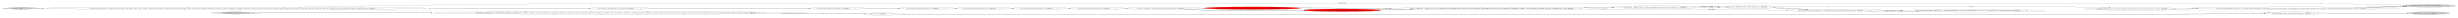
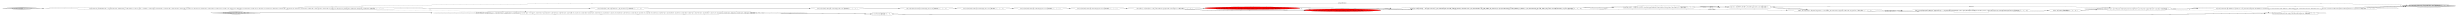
  digraph {
    fontname="JetBrains Mono"
    rankdir=LR
    node [fillcolor=white fontname="JetBrains Mono" shape=ellipse style=filled]
    edge [fontname="JetBrains Mono" style=bold]
    n1 [fillcolor=lightgray label="testParse3DPolygon['1', '0', '0']" shape=diamond]
    n2 [label="XContentBuilder polygonGeoJson = XContentFactory.jsonBuilder().startObject().field(\"type\",\"Polygon\").startArray(\"coordinates\").startArray().startArray().value(100.0).value(1.0).value(10.0).endArray().startArray().value(101.0).value(1.0).value(10.0).endArray().startArray().value(101.0).value(0.0).value(10.0).endArray().startArray().value(100.0).value(0.0).value(10.0).endArray().startArray().value(100.0).value(1.0).value(10.0).endArray().endArray().endArray().endObject()@@@3@@@['1', '1', '0']"]
    n3 [label="XContentBuilder polygonGeoJson = XContentFactory.jsonBuilder().startObject().field(\"type\",\"Polygon\").startArray(\"coordinates\").startArray().startArray().value(100.0).value(1.0).value(10.0).endArray().startArray().value(101.0).value(1.0).endArray().startArray().value(101.0).value(0.0).value(10.0).endArray().startArray().value(100.0).value(0.0).value(10.0).endArray().startArray().value(100.0).value(1.0).value(10.0).endArray().endArray().endArray().endObject()@@@3@@@['0', '0', '1']"]
    n4 [fillcolor=lightgray label="assertGeometryEquals(p,polygonGeoJson,false)@@@22@@@['1', '1', '0']"]
    n5 [label="List<Coordinate> shellCoordinates = new ArrayList<>()@@@4@@@['1', '1', '0']"]
    n6 [label="shellCoordinates.add(new Coordinate(100,1,10))@@@8@@@['1', '1', '0']"]
    n7 [label="shellCoordinates.add(new Coordinate(100,0,10))@@@9@@@['1', '1', '0']"]
    n8 [label="Coordinate(( coordinates = shellCoordinates.toArray(new Coordinate(((()@@@10@@@['1', '1', '0']"]
    n9 [label="Polygon expected = GEOMETRY_FACTORY.createPolygon(shell,null)@@@14@@@['1', '1', '0']"]
    n10 [label="Mapper.BuilderContext mockBuilderContext = new Mapper.BuilderContext(indexSettings,new ContentPath())@@@15@@@['1', '1', '0']"]
    n11 [label="ElasticsearchGeoAssertions.assertEquals(jtsGeom(expected),ShapeParser.parse(parser,mapperBuilder).buildS4J())@@@19@@@['1', '1', '0']"]
    n12 [label="final LegacyGeoShapeFieldMapper mapperBuilder = (LegacyGeoShapeFieldMapper)(new LegacyGeoShapeFieldMapper.Builder(\"test\").ignoreZValue(true).build(mockBuilderContext))@@@16@@@['1', '1', '0']"]
    n13 [label="org.elasticsearch.geo.geometry.Polygon p = new org.elasticsearch.geo.geometry.Polygon(new org.elasticsearch.geo.geometry.LinearRing(Arrays.stream(coordinates).mapToDouble(null).toArray(),Arrays.stream(coordinates).mapToDouble(null).toArray()))@@@21@@@['1', '1', '0']"]
    n14 [label="ElasticsearchGeoAssertions.assertValidException(parser,)@@@6@@@['0', '0', '1']"]
+   n15 [label="parser.nextToken()@@@18@@@['1', '1', '0']"]
    n16 [label="LinearRing shell = GEOMETRY_FACTORY.createLinearRing(shellCoordinates.toArray(new Coordinate(((())@@@13@@@['1', '1', '0']"]
    n17 [label="parser.nextToken()@@@5@@@['0', '0', '1']"]
    n18 [fillcolor=red label="Version randomVersion = VersionUtils.randomIndexCompatibleVersion(random())@@@11@@@['0', '1', '0']"]
    n19 [fillcolor=red label="Version randomVersion = VersionUtils.randomVersionBetween(random(),Version.V_6_0_0,Version.CURRENT)@@@11@@@['1', '0', '0']"]
    n20 [label="Settings indexSettings = Settings.builder().put(IndexMetaData.SETTING_VERSION_CREATED,randomVersion).put(IndexMetaData.SETTING_NUMBER_OF_REPLICAS,0).put(IndexMetaData.SETTING_NUMBER_OF_SHARDS,1).put(IndexMetaData.SETTING_INDEX_UUID,UUIDs.randomBase64UUID()).build()@@@12@@@['1', '1', '0']"]
    n21 [label="shellCoordinates.add(new Coordinate(100,0,10))@@@5@@@['1', '1', '0']"]
    n22 [label="shellCoordinates.add(new Coordinate(101,0,10))@@@6@@@['1', '1', '0']"]
    n23 [label="shellCoordinates.add(new Coordinate(101,1,10))@@@7@@@['1', '1', '0']"]
-   n24 [fillcolor=lightgray label="assertNull(parser.nextToken())@@@7@@@['0', '0', '1']"]
    n25 [fillcolor=lightgray label="testInvalidDimensionalPolygon['0', '0', '1']" shape=diamond]
    n1 -> n2
    n2 -> n3 [label=0 style=dashed]
    n2 -> n4 [label=polygonGeoJson style=solid]
    n2 -> n5
    n3 -> n17
    n5 -> n21
    n6 -> n7
    n7 -> n8
    n8 -> n18
    n8 -> n19
    n9 -> n10
    n9 -> n11 [label=expected style=solid]
    n10 -> n12
    n10 -> n12 [label=mockBuilderContext style=solid]
    n11 -> n13
    n11 -> n14 [label=0 style=dashed]
+   n12 -> n15
    n13 -> n4 [label=p style=solid]
    n13 -> n4
-   n14 -> n24
+   n15 -> n11
    n16 -> n9 [label=shell style=solid]
    n16 -> n9
    n17 -> n14
    n18 -> n20
    n19 -> n18 [label=0 style=dashed]
    n19 -> n20
    n20 -> n10 [label=indexSettings style=solid]
    n20 -> n16
    n21 -> n22
    n22 -> n23
    n23 -> n6
    n25 -> n3
  }
